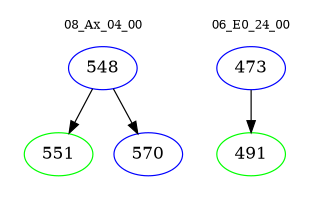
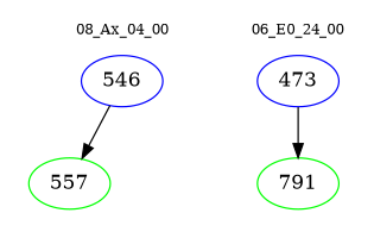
  digraph {
    node [color=blue]
    edge [color=black]
-   n1 [label=548]
-   n2 [color=green label=551]
-   n3 [label=570]
+   n1 [label=546]
+   n2 [color=green label=557]
    n4 [label=473]
-   n5 [color=green label=491]
+   n5 [color=green label=791]
    subgraph cluster_1 {
      color=white
      fontsize=10
      label="08_Ax_04_00"
      n1
      n2
-     n3
    }
    subgraph cluster_2 {
      color=white
      fontsize=10
      label="06_E0_24_00"
      n4
      n5
    }
    n1 -> n2
-   n1 -> n3
    n4 -> n5
  }
